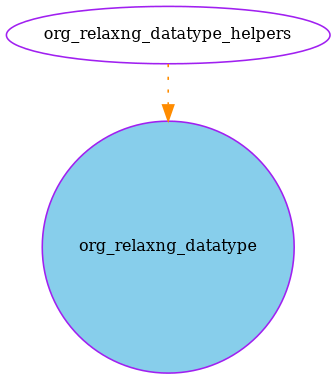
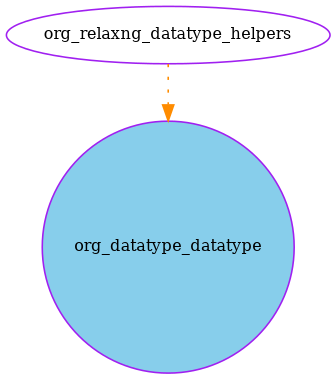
  digraph {
    node [fontsize=10.0 style=filled color=purple]
    org_relaxng_datatype_helpers [shape=ellipse fillcolor=white]
-   org_relaxng_datatype [shape=circle fillcolor=skyblue]
+   org_relaxng_datatype [shape=circle fillcolor=skyblue label=org_datatype_datatype]
    org_relaxng_datatype_helpers -> org_relaxng_datatype [color=darkorange style=dotted arrowhead=normal]
  }
